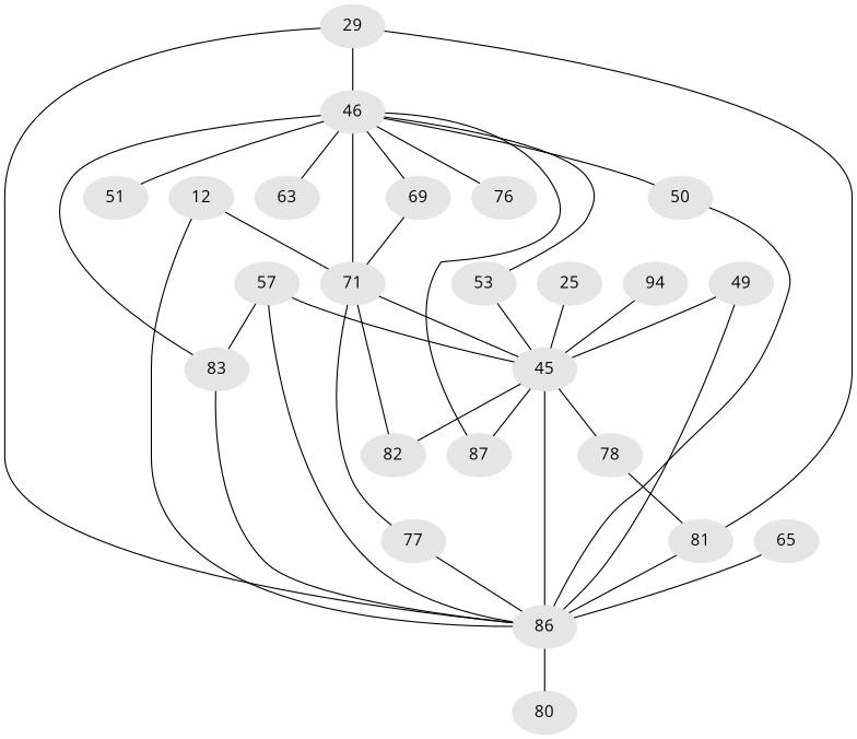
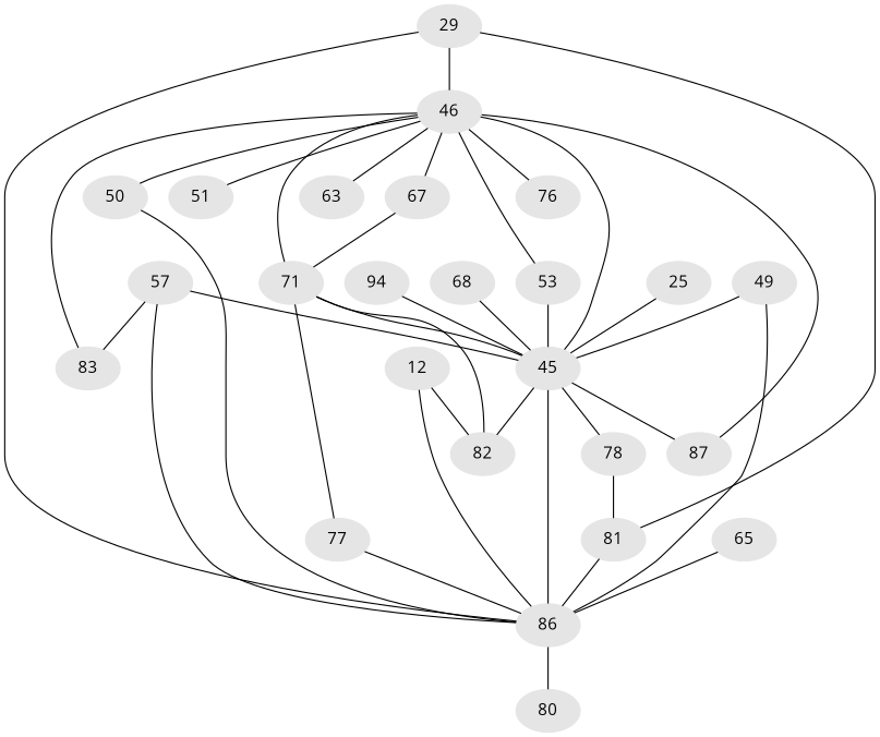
  graph {
    fontname="Open Sans"
    node [color=gray90 fontname="Open Sans" style=filled]
    edge [fontname="Open Sans"]
    82 [super="+60+64"]
    n2 [label=12]
    86 [super="+73+85+84"]
    n4 [label=80 super="+80"]
    n5 [label=45 super="+43+7"]
    87
    78
    25
    83 [super="+47+66"]
    46 [super="+32+40+10"]
    50 [super="+22"]
    51
    53 [super="+38"]
    63
-   67 [label=69]
+   67
    71 [super="+44+3"]
    76 [super="+54+45"]
    29
    81 [super="+55"]
    n20 [label=94]
    77
    49 [super="+24"]
    57
    65 [super="+52+16"]
-   n2 -- 71
+   68 [super="+20"]
+   n2 -- 82
    n2 -- 86 [weight=3]
    86 -- n4 [weight=3]
    n5 -- 82
    n5 -- 86 [weight=13]
    n5 -- 87
    n5 -- 78
    78 -- 81
    25 -- n5 [weight=2]
-   83 -- 86 [weight=2]
+   46 -- n5 [weight=11]
    46 -- 87
    46 -- 83
    46 -- 50 [weight=2]
    46 -- 51 [weight=2]
    46 -- 53
    46 -- 63
    46 -- 67
    46 -- 71 [weight=9]
    46 -- 76 [weight=3]
    50 -- 86
    53 -- n5 [weight=2]
    67 -- 71
    71 -- 82 [weight=3]
    71 -- n5 [weight=6]
    71 -- 77
    29 -- 86
    29 -- 46
    29 -- 81
    81 -- 86 [weight=3]
    n20 -- n5 [weight=2]
    77 -- 86
    49 -- 86
    49 -- n5 [weight=3]
    57 -- 86
    57 -- n5
    57 -- 83
    65 -- 86 [weight=4]
+   68 -- n5 [weight=3]
  }
